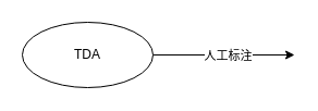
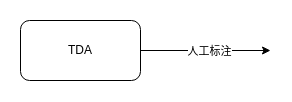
  <mxCell id="0" />
  <mxCell id="1" parent="0" />
  <mxCell id="2" style="edgeStyle=orthogonalEdgeStyle;rounded=0;orthogonalLoop=1;jettySize=auto;html=1;exitX=1;exitY=0.5;exitDx=0;exitDy=0;" edge="1" parent="1" source="4"><mxGeometry relative="1" as="geometry"><mxPoint x="270" y="50" as="targetPoint" /></mxGeometry></mxCell>
  <mxCell id="3" value="人工标注" style="edgeLabel;html=1;align=center;verticalAlign=middle;resizable=0;points=[];" vertex="1" connectable="0" parent="2"><mxGeometry x="0.05" relative="1" as="geometry"><mxPoint as="offset" /></mxGeometry></mxCell>
- <mxCell id="4" value="TDA" style="ellipse;whiteSpace=wrap;html=1;" vertex="1" parent="1"><mxGeometry x="20" y="20" width="120" height="60" as="geometry" /></mxCell>
+ <mxCell id="4" value="TDA" style="rounded=1;whiteSpace=wrap;html=1;" vertex="1" parent="1"><mxGeometry x="20" y="20" width="120" height="60" as="geometry" /></mxCell>
